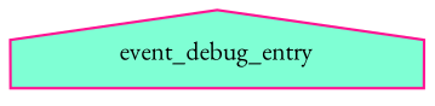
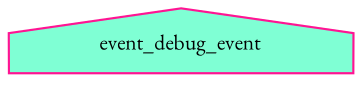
  digraph {
    rankdir=LR
    fontname="EB Garamond"
-   n1 [color=deeppink fillcolor=aquamarine fontname="EB Garamond" fontsize=10 height=0.2 label=event_debug_entry shape=house style=filled width=0.4]
+   n1 [color=deeppink fillcolor=aquamarine fontname="EB Garamond" fontsize=10 height=0.2 label=event_debug_event shape=house style=filled width=0.4]
  }
